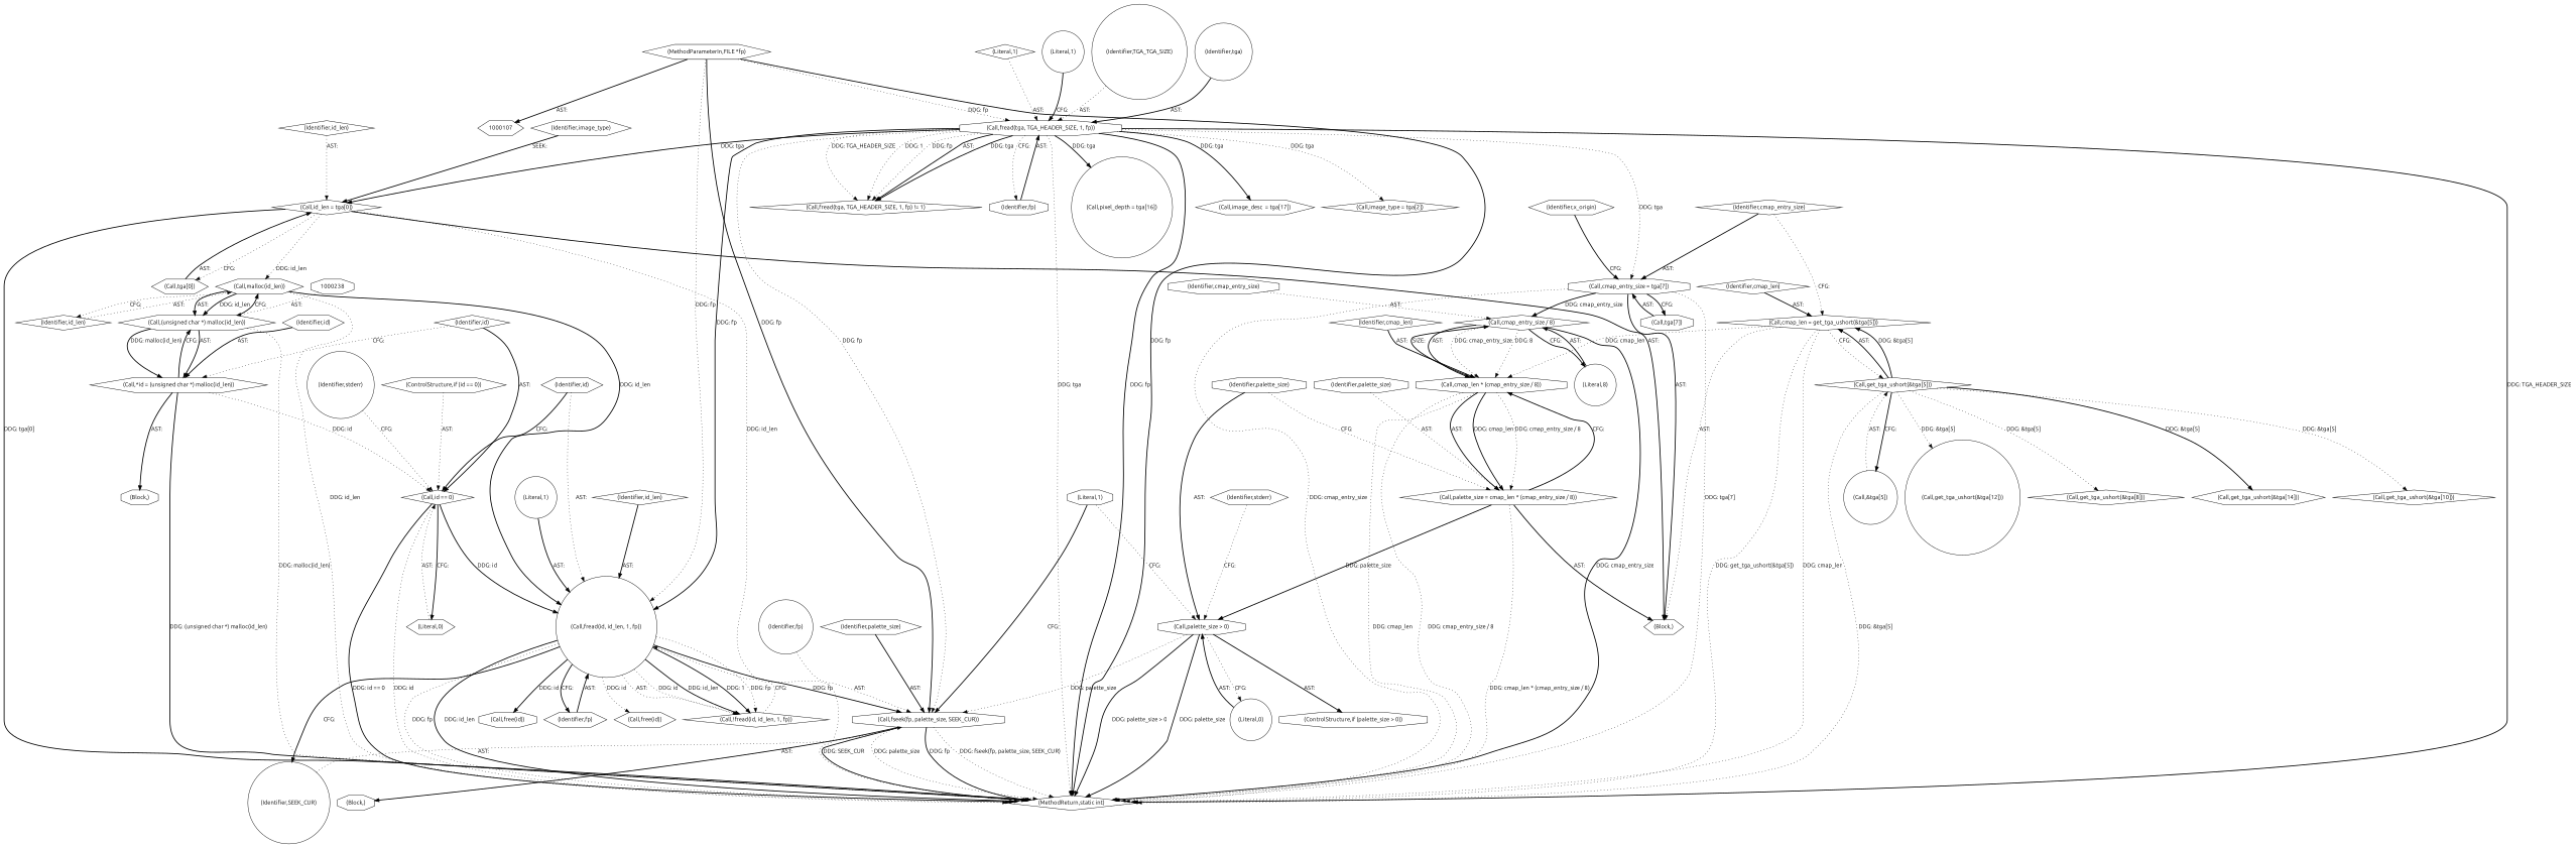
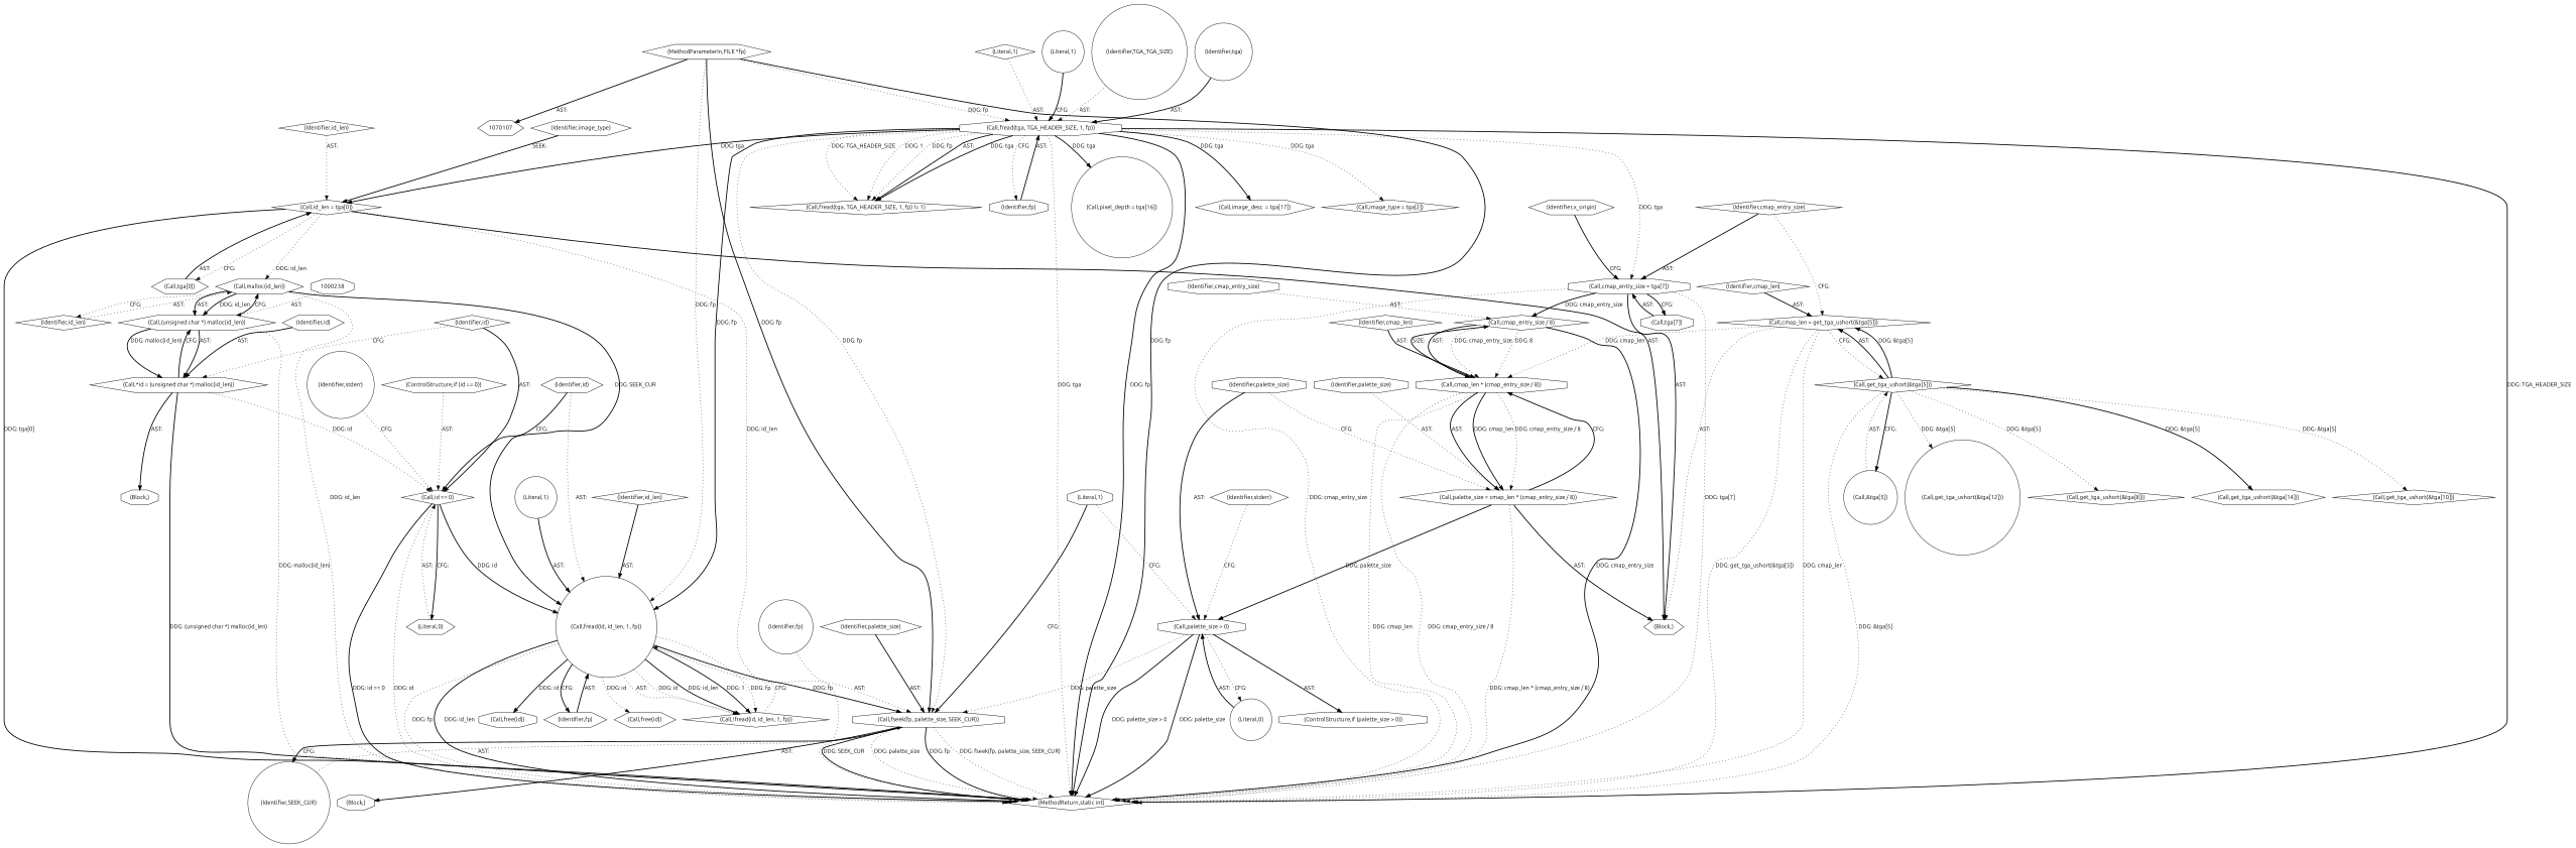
  digraph {
    fontname=Ubuntu
    node [fontname=Ubuntu shape=hexagon]
    edge [fontname=Ubuntu style=bold]
    n1 [label="(Call,fseek(fp, palette_size, SEEK_CUR))" shape=octagon]
    n2 [label="(MethodReturn,static int)" shape=diamond]
    n3 [label="(Identifier,SEEK_CUR)" shape=circle]
    n4 [label="(Block,)" shape=octagon]
    n5 [label="(Call,fread(tga, TGA_HEADER_SIZE, 1, fp))" shape=octagon]
    n6 [label="(Call,fread(id, id_len, 1, fp))" shape=circle]
    n7 [label="(Call,id_len = tga[0])" shape=diamond]
    n8 [label="(Call,cmap_entry_size = tga[7])" shape=octagon]
    n9 [label="(Call,image_desc  = tga[17])"]
    n10 [label="(Call,image_type = tga[2])" shape=diamond]
    n11 [label="(Identifier,fp)" shape=octagon]
    n12 [label="(Call,fread(tga, TGA_HEADER_SIZE, 1, fp) != 1)" shape=diamond]
    n13 [label="(Call,pixel_depth = tga[16])" shape=circle]
    n14 [label="(Call,!fread(id, id_len, 1, fp))" shape=diamond]
    n15 [label="(Call,free(id))" shape=octagon]
    n16 [label="(Identifier,fp)"]
    n17 [label="(Call,free(id))"]
    n18 [label="(Call,malloc(id_len))"]
    n19 [label="(Call,tga[0])"]
    n20 [label="(Block,)"]
    n21 [label="(Call,cmap_entry_size / 8)" shape=diamond]
    n22 [label="(Call,tga[7])" shape=octagon]
    n23 [label="(MethodParameterIn,FILE *fp)"]
-   1000107
+   1000107 [label=1070107]
    n25 [label="(Call,id == 0)" shape=diamond]
    n26 [label="(Literal,0)"]
    n27 [label="(ControlStructure,if (id == 0))"]
    n28 [label="(Call,*id = (unsigned char *) malloc(id_len))"]
    n29 [label="(Call,(unsigned char *) malloc(id_len))"]
    n30 [label="(Block,)" shape=octagon]
    n31 [label="(Identifier,id_len)" shape=diamond]
    n32 [label="(Call,palette_size > 0)" shape=octagon]
    n33 [label="(ControlStructure,if (palette_size > 0))" shape=octagon]
    n34 [label="(Literal,0)" shape=circle]
    n35 [label="(Call,palette_size = cmap_len * (cmap_entry_size / 8))"]
    n36 [label="(Call,cmap_len * (cmap_entry_size / 8))" shape=octagon]
-   n37 [label="(Literal,8)" shape=circle]
    n38 [label="(Call,cmap_len = get_tga_ushort(&tga[5]))" shape=diamond]
    n39 [label="(Call,get_tga_ushort(&tga[5]))" shape=diamond]
    n40 [label="(Call,get_tga_ushort(&tga[14]))"]
    n41 [label="(Call,get_tga_ushort(&tga[10]))" shape=diamond]
    n42 [label="(Call,get_tga_ushort(&tga[8]))" shape=diamond]
    n43 [label="(Call,get_tga_ushort(&tga[12]))" shape=circle]
    n44 [label="(Call,&tga[5])" shape=circle]
    n45 [label="(Literal,1)" shape=octagon]
    n46 [label="(Identifier,cmap_entry_size)" shape=diamond]
    n47 [label="(Identifier,x_origin)"]
    n48 [label="(Literal,1)" shape=circle]
    n49 [label="(Identifier,cmap_entry_size)" shape=octagon]
    n50 [label="(Identifier,palette_size)" shape=octagon]
    n51 [label="(Identifier,cmap_len)" shape=diamond]
    n52 [label="(Identifier,id)"]
    n53 [label="(Identifier,palette_size)" shape=octagon]
    n54 [label="(Identifier,id)" shape=diamond]
    n55 [label="(Identifier,image_type)"]
    n56 [label="(Identifier,fp)" shape=circle]
    n57 [label="(Identifier,id_len)" shape=diamond]
    n58 [label="(Identifier,TGA_TGA_SIZE)" shape=circle]
    n59 [label="(Identifier,stderr)" shape=circle]
    n60 [label="(Literal,1)" shape=circle]
    n61 [label="(Identifier,cmap_len)" shape=diamond]
    n62 [label="(Identifier,id)"]
    n63 [label="(Identifier,tga)" shape=circle]
    n64 [label="(Identifier,id_len)" shape=diamond]
    n65 [label="(Identifier,palette_size)"]
    n66 [label="(Identifier,stderr)"]
    n67 [label="(Literal,1)" shape=diamond]
    1000238 [shape=octagon]
    n1 -> n2 [label="DDG: SEEK_CUR"]
    n1 -> n2 [label="DDG: palette_size" style=dotted]
    n1 -> n2 [label="DDG: fp"]
    n1 -> n2 [label="DDG: fseek(fp, palette_size, SEEK_CUR)" style=dotted]
-   n6 -> n3 [label="CFG: "]
+   n1 -> n3 [label="CFG: "]
    n1 -> n4 [label="AST: "]
    n3 -> n1 [label="AST: " style=dotted]
    n5 -> n1 [label="DDG: fp" style=dotted]
    n5 -> n2 [label="DDG: tga" style=dotted]
    n5 -> n2 [label="DDG: fp"]
    n5 -> n2 [label="DDG: TGA_HEADER_SIZE"]
    n5 -> n6 [label="DDG: fp"]
    n5 -> n7 [label="DDG: tga"]
    n5 -> n8 [label="DDG: tga" style=dotted]
    n5 -> n9 [label="DDG: tga"]
    n5 -> n10 [label="DDG: tga" style=dotted]
    n5 -> n11 [label="CFG: " style=dotted]
    n5 -> n12 [label="AST: "]
    n5 -> n12 [label="DDG: tga"]
    n5 -> n12 [label="DDG: TGA_HEADER_SIZE" style=dotted]
    n5 -> n12 [label="DDG: 1" style=dotted]
    n5 -> n12 [label="DDG: fp" style=dotted]
    n5 -> n13 [label="DDG: tga"]
    n6 -> n1 [label="DDG: fp"]
    n6 -> n2 [label="DDG: id_len"]
    n6 -> n2 [label="DDG: fp" style=dotted]
    n6 -> n14 [label="AST: " style=dotted]
    n6 -> n14 [label="DDG: id" style=dotted]
    n6 -> n14 [label="DDG: id_len"]
    n6 -> n14 [label="DDG: 1"]
    n6 -> n14 [label="DDG: fp" style=dotted]
    n6 -> n15 [label="DDG: id"]
    n6 -> n16 [label="CFG: "]
    n6 -> n17 [label="DDG: id" style=dotted]
    n7 -> n2 [label="DDG: tga[0]"]
    n7 -> n2 [label="DDG: id_len" style=dotted]
    n7 -> n18 [label="DDG: id_len" style=dotted]
    n7 -> n19 [label="CFG: " style=dotted]
    n7 -> n20 [label="AST: "]
    n8 -> n2 [label="DDG: tga[7]" style=dotted]
    n8 -> n2 [label="DDG: cmap_entry_size" style=dotted]
    n8 -> n20 [label="AST: "]
    n8 -> n21 [label="DDG: cmap_entry_size"]
    n8 -> n22 [label="CFG: "]
    n11 -> n5 [label="AST: "]
    n14 -> n6 [label="CFG: " style=dotted]
    n16 -> n6 [label="AST: "]
    n18 -> n2 [label="DDG: id_len" style=dotted]
-   n18 -> n6 [label="DDG: id_len"]
+   n18 -> n6 [label="DDG: SEEK_CUR"]
    n18 -> n29 [label="AST: "]
    n18 -> n29 [label="DDG: id_len"]
    n18 -> n31 [label="CFG: " style=dotted]
    n19 -> n7 [label="AST: "]
    n21 -> n2 [label="DDG: cmap_entry_size"]
    n21 -> n36 [label="AST: "]
    n21 -> n36 [label="DDG: cmap_entry_size" style=dotted]
    n21 -> n36 [label="DDG: 8" style=dotted]
-   n21 -> n37 [label="CFG: "]
    n22 -> n8 [label="AST: "]
    n23 -> n1 [label="DDG: fp"]
    n23 -> n2 [label="DDG: fp"]
    n23 -> n5 [label="DDG: fp" style=dotted]
    n23 -> n6 [label="DDG: fp" style=dotted]
    n23 -> 1000107 [label="AST: "]
    n25 -> n2 [label="DDG: id == 0"]
    n25 -> n2 [label="DDG: id" style=dotted]
    n25 -> n6 [label="DDG: id"]
    n25 -> n26 [label="CFG: "]
    n26 -> n25 [label="AST: " style=dotted]
    n27 -> n25 [label="AST: " style=dotted]
    n28 -> n2 [label="DDG: (unsigned char *) malloc(id_len)"]
    n28 -> n25 [label="DDG: id" style=dotted]
    n28 -> n29 [label="CFG: "]
    n28 -> n30 [label="AST: "]
    n29 -> n2 [label="DDG: malloc(id_len)" style=dotted]
    n29 -> n18 [label="CFG: "]
    n29 -> n28 [label="AST: "]
    n29 -> n28 [label="DDG: malloc(id_len)"]
    n31 -> n18 [label="AST: " style=dotted]
    n32 -> n1 [label="DDG: palette_size" style=dotted]
    n32 -> n2 [label="DDG: palette_size > 0"]
    n32 -> n2 [label="DDG: palette_size"]
    n32 -> n33 [label="AST: "]
    n32 -> n34 [label="CFG: " style=dotted]
    n34 -> n32 [label="AST: "]
    n35 -> n2 [label="DDG: cmap_len * (cmap_entry_size / 8)" style=dotted]
    n35 -> n20 [label="AST: "]
    n35 -> n32 [label="DDG: palette_size"]
    n35 -> n36 [label="CFG: "]
    n36 -> n2 [label="DDG: cmap_entry_size / 8" style=dotted]
    n36 -> n2 [label="DDG: cmap_len" style=dotted]
    n36 -> n21 [label="SIZE: "]
    n36 -> n35 [label="AST: "]
    n36 -> n35 [label="DDG: cmap_len"]
    n36 -> n35 [label="DDG: cmap_entry_size / 8" style=dotted]
-   n37 -> n21 [label="AST: "]
    n38 -> n2 [label="DDG: cmap_len" style=dotted]
    n38 -> n2 [label="DDG: get_tga_ushort(&tga[5])" style=dotted]
    n38 -> n20 [label="AST: " style=dotted]
    n38 -> n36 [label="DDG: cmap_len" style=dotted]
    n38 -> n39 [label="CFG: " style=dotted]
    n39 -> n2 [label="DDG: &tga[5]" style=dotted]
    n39 -> n38 [label="AST: "]
    n39 -> n38 [label="DDG: &tga[5]"]
    n39 -> n40 [label="DDG: &tga[5]"]
    n39 -> n41 [label="DDG: &tga[5]" style=dotted]
    n39 -> n42 [label="DDG: &tga[5]" style=dotted]
    n39 -> n43 [label="DDG: &tga[5]" style=dotted]
    n39 -> n44 [label="CFG: "]
    n44 -> n39 [label="AST: " style=dotted]
    n45 -> n1 [label="CFG: "]
    n45 -> n32 [label="CFG: " style=dotted]
    n46 -> n8 [label="AST: "]
    n46 -> n38 [label="CFG: " style=dotted]
    n47 -> n8 [label="CFG: "]
    n48 -> n5 [label="CFG: "]
    n49 -> n21 [label="AST: " style=dotted]
    n50 -> n32 [label="AST: "]
    n50 -> n35 [label="CFG: " style=dotted]
    n51 -> n38 [label="AST: "]
    n52 -> n6 [label="AST: " style=dotted]
    n52 -> n25 [label="CFG: "]
    n53 -> n35 [label="AST: " style=dotted]
    n54 -> n25 [label="AST: "]
    n54 -> n28 [label="CFG: " style=dotted]
    n55 -> n7 [label="SEEK: "]
    n56 -> n1 [label="AST: " style=dotted]
    n57 -> n6 [label="AST: "]
    n58 -> n5 [label="AST: " style=dotted]
    n59 -> n25 [label="CFG: " style=dotted]
    n60 -> n6 [label="AST: "]
    n61 -> n36 [label="AST: "]
    n62 -> n28 [label="AST: "]
    n63 -> n5 [label="AST: "]
    n64 -> n7 [label="AST: " style=dotted]
    n65 -> n1 [label="AST: "]
    n66 -> n32 [label="CFG: " style=dotted]
    n67 -> n5 [label="AST: " style=dotted]
    1000238 -> n29 [label="AST: " style=dotted]
  }
